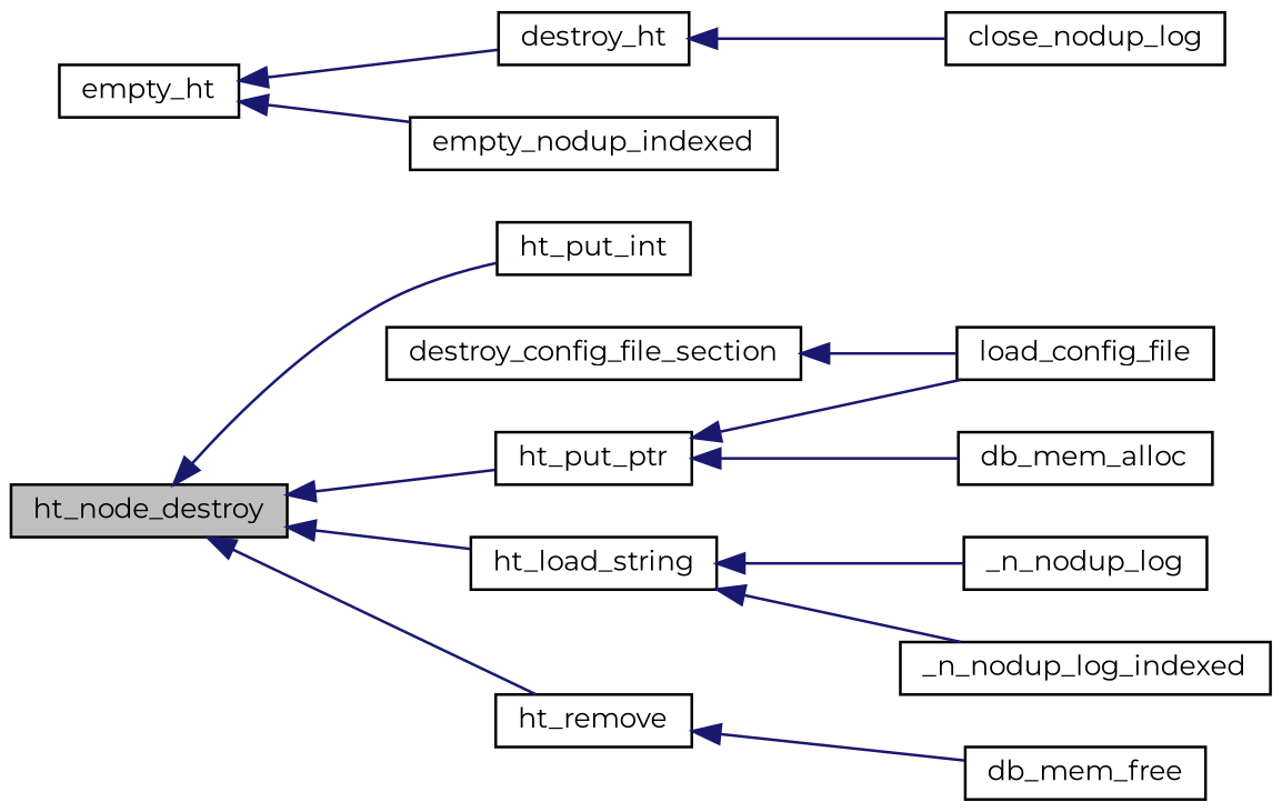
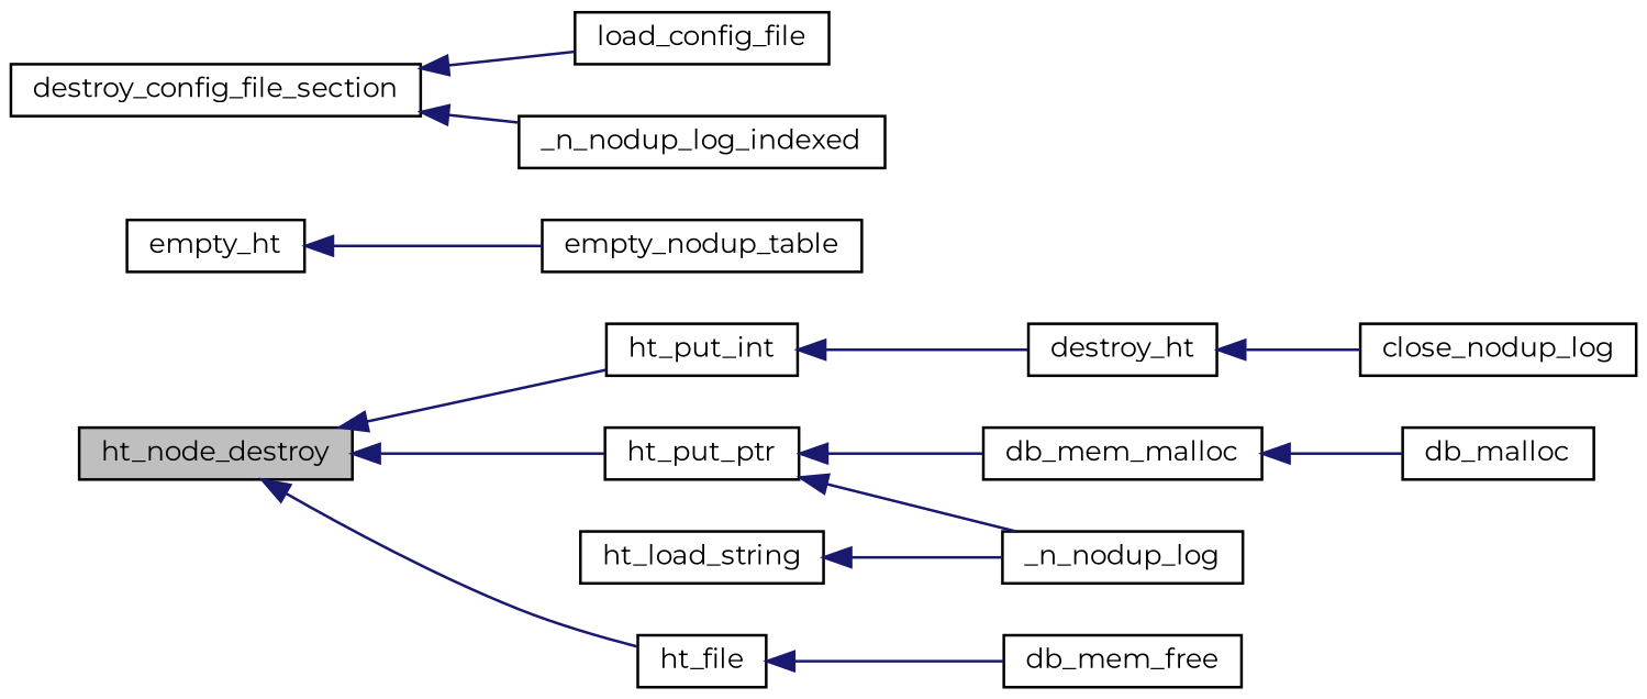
  digraph {
    fontname=Montserrat
    rankdir=LR
    node [color=black fillcolor=white fontname=Montserrat fontsize=10 shape=record style=filled]
    edge [color=midnightblue dir=back fontname=Montserrat fontsize=10 labelfontname=Helvetica labelfontsize=10 style=solid]
    n1 [fillcolor=grey75 fontcolor=black height=0.2 label=ht_node_destroy width=0.4]
    n2 [height=0.2 label=ht_put_int width=0.4]
    n3 [height=0.2 label=ht_put_ptr width=0.4]
    n4 [height=0.2 label=ht_load_string width=0.4]
-   n5 [height=0.2 label=ht_remove width=0.4]
+   n5 [height=0.2 label=ht_file width=0.4]
    n6 [height=0.2 label=empty_ht width=0.4]
    n7 [height=0.2 label=destroy_ht width=0.4]
-   n8 [height=0.2 label=empty_nodup_indexed width=0.4]
+   n8 [height=0.2 label=empty_nodup_table width=0.4]
    n9 [height=0.2 label=load_config_file width=0.4]
-   n10 [height=0.2 label=db_mem_alloc width=0.4]
+   n10 [height=0.2 label=db_mem_malloc width=0.4]
    n11 [height=0.2 label=_n_nodup_log width=0.4]
    n12 [height=0.2 label=_n_nodup_log_indexed width=0.4]
    n13 [height=0.2 label=db_mem_free width=0.4]
    n14 [height=0.2 label=close_nodup_log width=0.4]
    n15 [height=0.2 label=destroy_config_file_section width=0.4]
+   n16 [height=0.2 label=db_malloc width=0.4]
    n1 -> n2
    n1 -> n3
-   n1 -> n4
    n1 -> n5
-   n3 -> n9
+   n3 -> n11
    n3 -> n10
    n4 -> n11
-   n4 -> n12
+   n15 -> n12
    n5 -> n13
-   n6 -> n7
+   n2 -> n7
    n6 -> n8
    n7 -> n14
+   n10 -> n16
    n15 -> n9
  }
